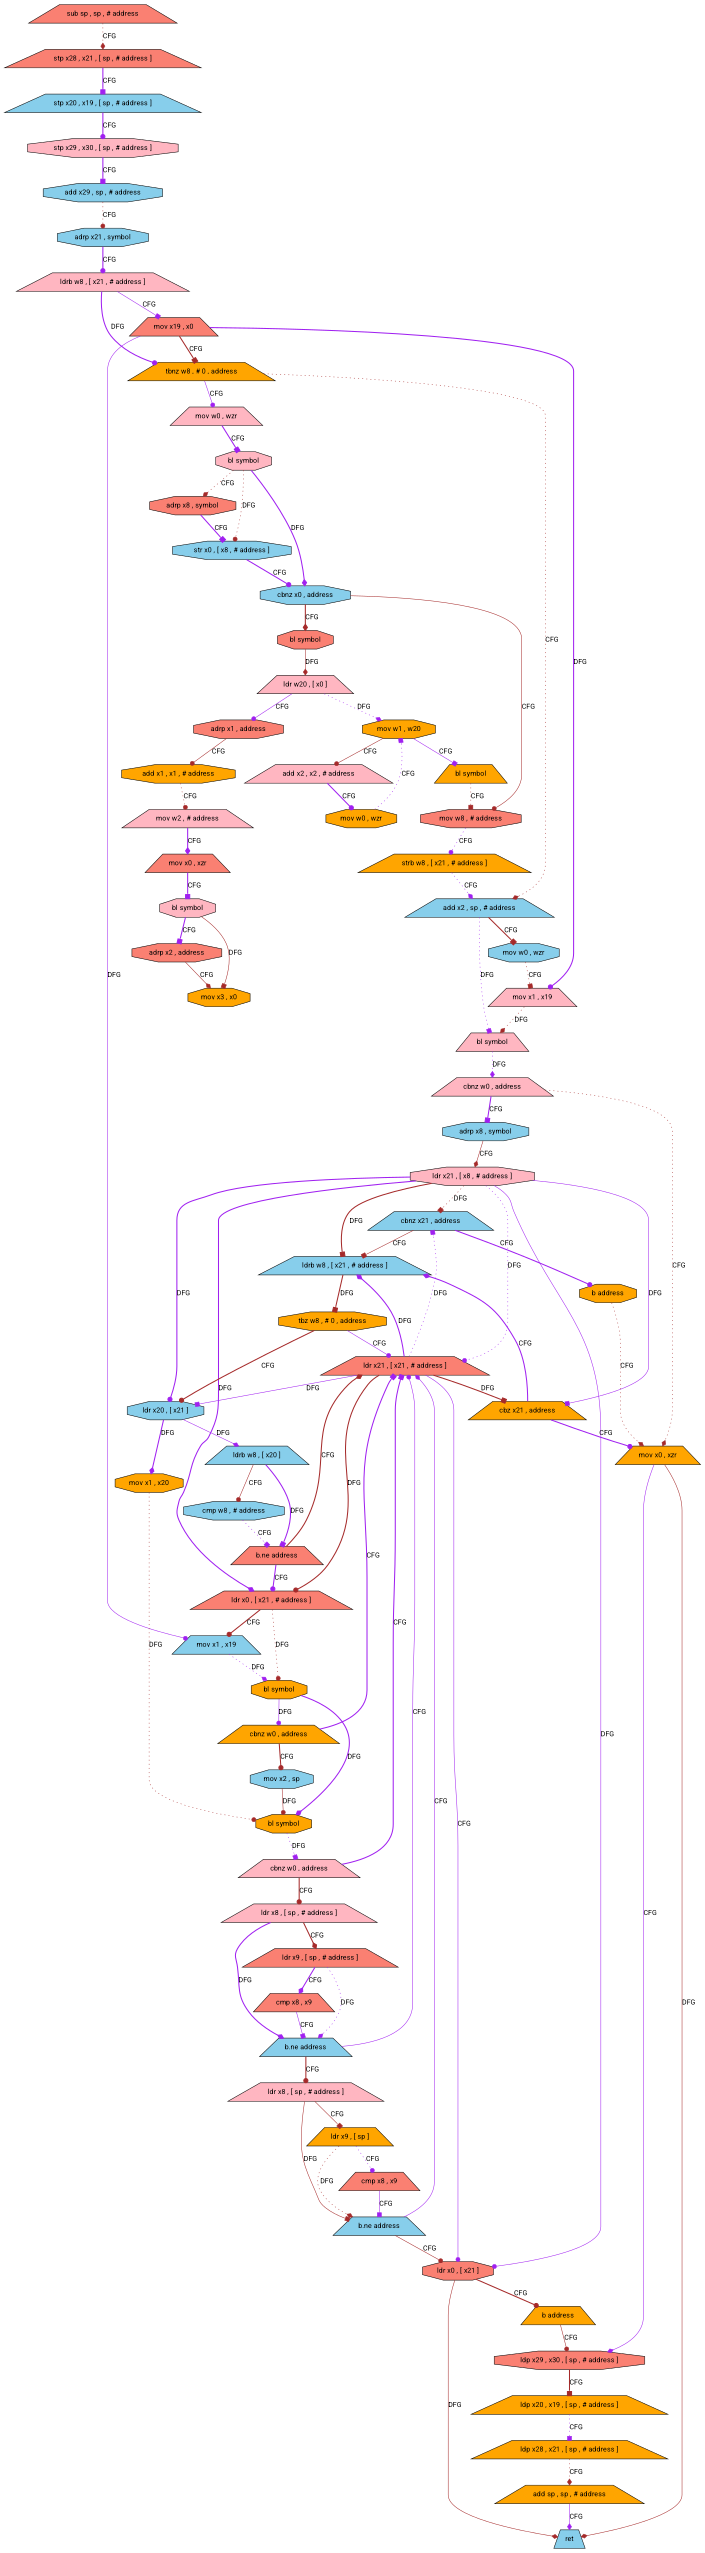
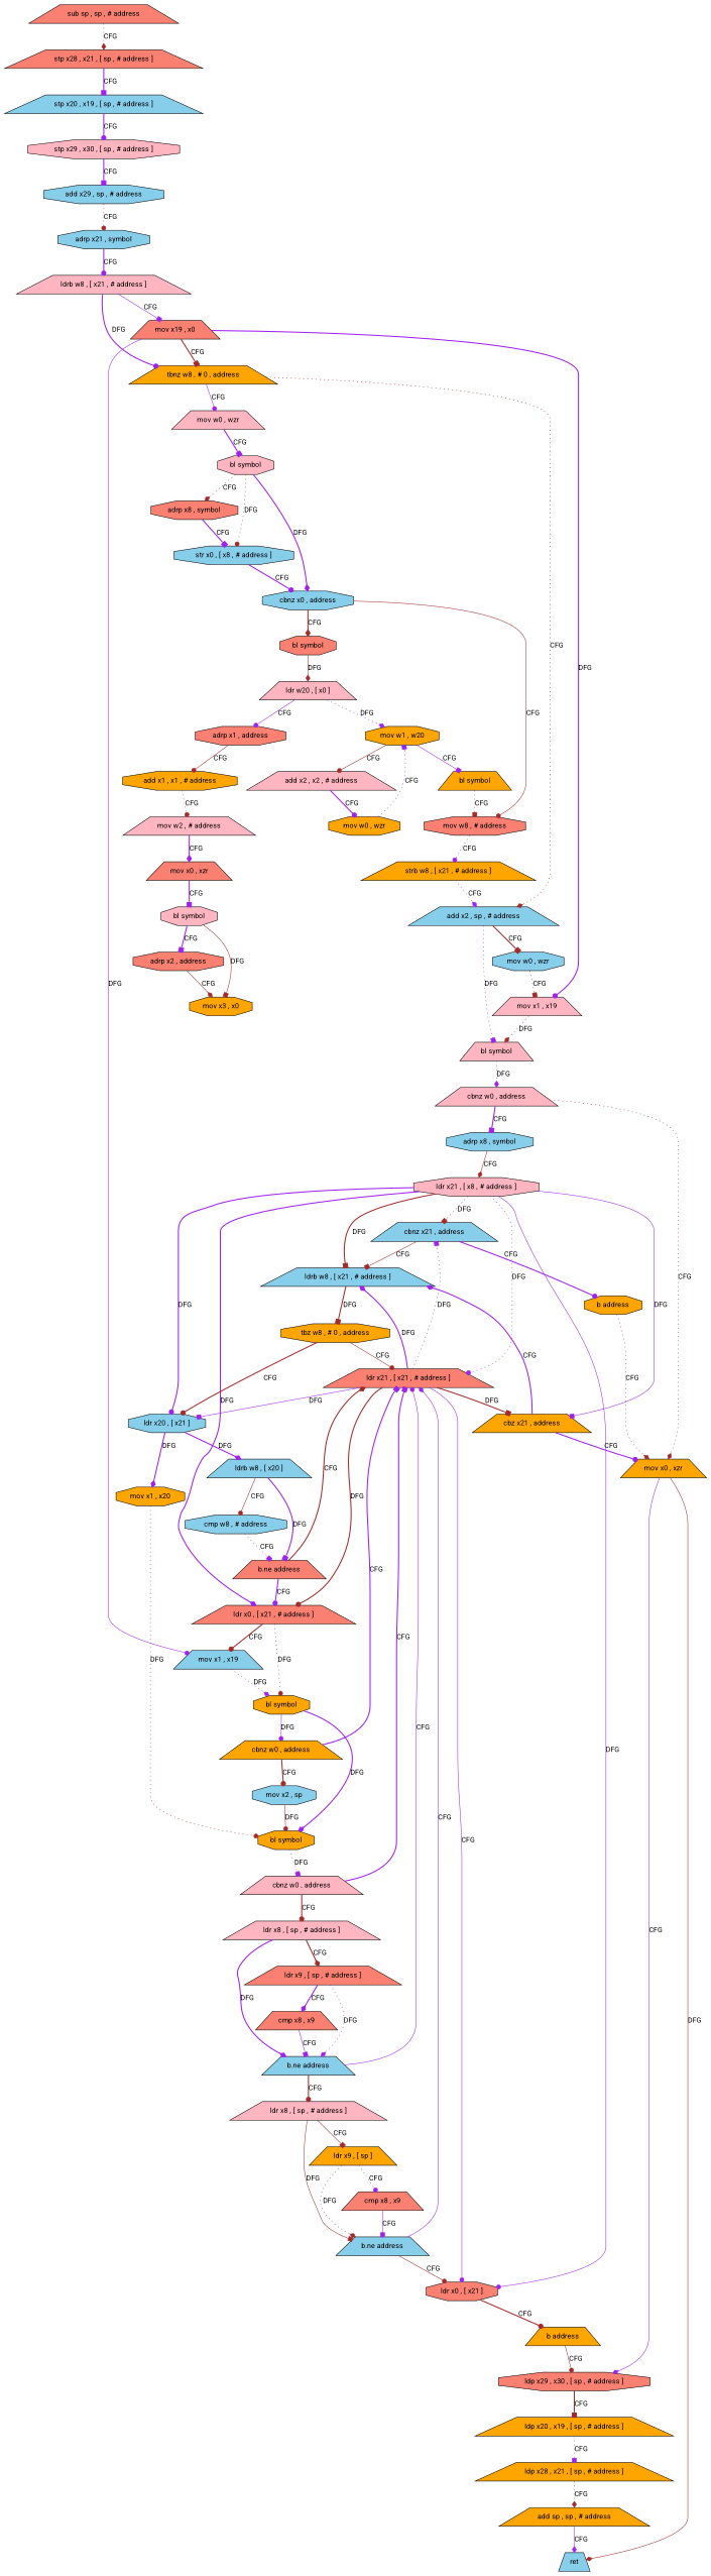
  digraph {
    fontname=Roboto
    node [fillcolor=orange fontname=Roboto shape=trapezium style=filled]
    edge [arrowhead=dot color=purple fontname=Roboto style=bold]
    n1 [fillcolor=salmon label="sub sp , sp , # address"]
    n2 [fillcolor=salmon label="stp x28 , x21 , [ sp , # address ]"]
    n3 [fillcolor=skyblue label="stp x20 , x19 , [ sp , # address ]"]
    n4 [fillcolor=lightpink label="stp x29 , x30 , [ sp , # address ]" shape=octagon]
    n5 [fillcolor=skyblue label="add x29 , sp , # address" shape=octagon]
    n6 [fillcolor=skyblue label="adrp x21 , symbol" shape=octagon]
    n7 [fillcolor=lightpink label="ldrb w8 , [ x21 , # address ]"]
    n8 [fillcolor=salmon label="mov x19 , x0"]
    n9 [label="tbnz w8 , # 0 , address"]
    n10 [fillcolor=lightpink label="mov x1 , x19"]
    n11 [fillcolor=skyblue label="mov x1 , x19"]
    n12 [fillcolor=skyblue label="add x2 , sp , # address"]
    n13 [fillcolor=lightpink label="mov w0 , wzr"]
    n14 [fillcolor=lightpink label="bl symbol"]
    n15 [label="bl symbol" shape=octagon]
    n16 [fillcolor=skyblue label="mov w0 , wzr" shape=octagon]
    n17 [fillcolor=lightpink label="bl symbol" shape=octagon]
    n18 [fillcolor=lightpink label="cbnz w0 , address"]
    n19 [fillcolor=salmon label="adrp x8 , symbol" shape=octagon]
    n20 [fillcolor=skyblue label="str x0 , [ x8 , # address ]" shape=octagon]
    n21 [fillcolor=skyblue label="cbnz x0 , address" shape=octagon]
    n22 [label="mov x0 , xzr"]
    n23 [fillcolor=skyblue label="adrp x8 , symbol" shape=octagon]
    n24 [fillcolor=salmon label="ldp x29 , x30 , [ sp , # address ]" shape=octagon]
    n25 [fillcolor=skyblue label=ret]
    n26 [fillcolor=lightpink label="ldr x21 , [ x8 , # address ]" shape=octagon]
    n27 [label="ldp x20 , x19 , [ sp , # address ]"]
    n28 [fillcolor=skyblue label="cbnz x21 , address"]
    n29 [fillcolor=skyblue label="ldrb w8 , [ x21 , # address ]"]
    n30 [fillcolor=salmon label="ldr x21 , [ x21 , # address ]"]
    n31 [fillcolor=skyblue label="ldr x20 , [ x21 ]" shape=octagon]
    n32 [label="cbz x21 , address"]
    n33 [fillcolor=salmon label="ldr x0 , [ x21 , # address ]"]
    n34 [fillcolor=salmon label="ldr x0 , [ x21 ]" shape=octagon]
    n35 [fillcolor=salmon label="mov w8 , # address" shape=octagon]
    n36 [fillcolor=salmon label="bl symbol" shape=octagon]
    n37 [label="strb w8 , [ x21 , # address ]"]
    n38 [fillcolor=lightpink label="ldr w20 , [ x0 ]"]
    n39 [fillcolor=salmon label="adrp x1 , address" shape=octagon]
    n40 [label="mov w1 , w20" shape=octagon]
    n41 [label="ldp x28 , x21 , [ sp , # address ]"]
    n42 [label="b address" shape=octagon]
    n43 [label="tbz w8 , # 0 , address" shape=octagon]
    n44 [fillcolor=skyblue label="ldrb w8 , [ x20 ]"]
    n45 [label="mov x1 , x20" shape=octagon]
    n46 [label="b address"]
    n47 [label="add x1 , x1 , # address" shape=octagon]
    n48 [fillcolor=lightpink label="add x2 , x2 , # address"]
    n49 [label="bl symbol"]
    n50 [fillcolor=lightpink label="mov w2 , # address"]
    n51 [fillcolor=salmon label="mov x0 , xzr"]
    n52 [fillcolor=lightpink label="bl symbol" shape=octagon]
    n53 [fillcolor=salmon label="adrp x2 , address" shape=octagon]
    n54 [label="mov x3 , x0" shape=octagon]
    n55 [label="mov w0 , wzr" shape=octagon]
    n56 [fillcolor=skyblue label="cmp w8 , # address" shape=octagon]
    n57 [fillcolor=salmon label="b.ne address"]
    n58 [label="bl symbol" shape=octagon]
    n59 [label="cbnz w0 , address"]
    n60 [fillcolor=skyblue label="mov x2 , sp" shape=octagon]
    n61 [fillcolor=lightpink label="cbnz w0 , address"]
    n62 [fillcolor=lightpink label="ldr x8 , [ sp , # address ]"]
    n63 [fillcolor=salmon label="ldr x9 , [ sp , # address ]"]
    n64 [fillcolor=skyblue label="b.ne address"]
    n65 [fillcolor=salmon label="cmp x8 , x9"]
    n66 [fillcolor=lightpink label="ldr x8 , [ sp , # address ]"]
    n67 [label="ldr x9 , [ sp ]"]
    n68 [fillcolor=skyblue label="b.ne address"]
    n69 [fillcolor=salmon label="cmp x8 , x9"]
    n70 [label="add sp , sp , # address"]
    n1 -> n2 [arrowhead=diamond color=brown label=CFG style=dotted]
    n2 -> n3 [arrowhead=box label=CFG]
    n3 -> n4 [label=CFG]
    n4 -> n5 [arrowhead=box label=CFG]
    n5 -> n6 [color=brown label=CFG style=dotted]
    n6 -> n7 [label=CFG]
    n7 -> n8 [arrowhead=box label=CFG style=solid]
    n7 -> n9 [label=DFG]
    n8 -> n9 [arrowhead=box color=brown label=CFG]
    n8 -> n10 [label=DFG]
    n8 -> n11 [label=DFG style=solid]
    n9 -> n12 [arrowhead=diamond color=brown label=CFG style=dotted]
    n9 -> n13 [label=CFG style=solid]
    n10 -> n14 [arrowhead=diamond color=brown label=DFG style=dotted]
    n11 -> n15 [arrowhead=diamond label=DFG style=dotted]
    n12 -> n14 [arrowhead=box label=DFG style=dotted]
    n12 -> n16 [arrowhead=box color=brown label=CFG]
    n13 -> n17 [arrowhead=box label=CFG]
    n14 -> n18 [arrowhead=diamond label=DFG style=dotted]
    n15 -> n58 [arrowhead=diamond label=DFG]
    n15 -> n59 [label=DFG style=solid]
    n16 -> n10 [arrowhead=box color=brown label=CFG style=dotted]
    n17 -> n19 [arrowhead=diamond color=brown label=CFG style=dotted]
    n17 -> n20 [color=brown label=DFG style=dotted]
    n17 -> n21 [arrowhead=diamond label=DFG]
    n18 -> n22 [arrowhead=diamond color=brown label=CFG style=dotted]
    n18 -> n23 [arrowhead=box label=CFG]
    n19 -> n20 [arrowhead=box label=CFG]
    n20 -> n21 [label=CFG]
    n21 -> n35 [color=brown label=CFG style=solid]
    n21 -> n36 [arrowhead=diamond color=brown label=CFG]
    n22 -> n24 [arrowhead=diamond label=CFG style=solid]
    n22 -> n25 [arrowhead=diamond color=brown label=DFG style=solid]
    n23 -> n26 [arrowhead=diamond color=brown label=CFG style=solid]
    n24 -> n27 [arrowhead=box color=brown label=CFG]
    n26 -> n28 [arrowhead=box color=brown label=DFG style=dotted]
    n26 -> n29 [arrowhead=box color=brown label=DFG]
    n26 -> n30 [label=DFG style=dotted]
    n26 -> n31 [label=DFG]
    n26 -> n32 [arrowhead=box label=DFG style=solid]
    n26 -> n33 [arrowhead=diamond label=DFG]
    n26 -> n34 [label=DFG style=solid]
    n27 -> n41 [arrowhead=box label=CFG style=dotted]
    n28 -> n29 [arrowhead=box color=brown label=CFG style=solid]
    n28 -> n42 [label=CFG]
    n29 -> n43 [arrowhead=box color=brown label=DFG]
    n30 -> n28 [arrowhead=box label=DFG style=dotted]
    n30 -> n29 [arrowhead=diamond label=DFG]
    n30 -> n31 [arrowhead=box label=DFG style=solid]
    n30 -> n32 [arrowhead=box color=brown label=DFG]
    n30 -> n33 [color=brown label=DFG]
    n30 -> n34 [label=CFG style=solid]
-   n31 -> n44 [arrowhead=diamond label=DFG style=solid]
+   n31 -> n44 [arrowhead=diamond label=DFG]
    n31 -> n45 [arrowhead=diamond label=DFG]
    n32 -> n22 [label=CFG]
    n32 -> n29 [arrowhead=diamond label=CFG]
    n33 -> n11 [color=brown label=CFG]
    n33 -> n15 [color=brown label=DFG style=dotted]
-   n34 -> n25 [arrowhead=diamond color=brown label=DFG style=solid]
    n34 -> n46 [color=brown label=CFG]
    n35 -> n37 [label=CFG style=dotted]
    n36 -> n38 [arrowhead=diamond color=brown label=DFG style=solid]
    n37 -> n12 [arrowhead=diamond label=CFG style=dotted]
    n38 -> n39 [label=CFG style=solid]
    n38 -> n40 [arrowhead=diamond label=DFG style=dotted]
    n39 -> n47 [color=brown label=CFG style=solid]
    n40 -> n48 [color=brown label=CFG style=solid]
    n40 -> n49 [arrowhead=box label=CFG style=solid]
    n41 -> n70 [arrowhead=diamond color=brown label=CFG style=dotted]
    n42 -> n22 [arrowhead=diamond color=brown label=CFG style=dotted]
-   n43 -> n30 [label=CFG style=solid]
+   n43 -> n30 [color=brown label=CFG style=solid]
    n43 -> n31 [color=brown label=CFG]
    n44 -> n56 [color=brown label=CFG style=solid]
    n44 -> n57 [arrowhead=box label=DFG]
    n45 -> n58 [color=brown label=DFG style=dotted]
    n46 -> n24 [color=brown label=CFG style=solid]
    n47 -> n50 [color=brown label=CFG style=dotted]
    n48 -> n55 [label=CFG]
    n49 -> n35 [arrowhead=box color=brown label=CFG style=dotted]
    n50 -> n51 [arrowhead=diamond label=CFG]
    n51 -> n52 [arrowhead=box label=CFG]
    n52 -> n53 [arrowhead=box label=CFG]
    n52 -> n54 [arrowhead=box color=brown label=DFG style=solid]
    n53 -> n54 [arrowhead=diamond color=brown label=CFG style=solid]
    n55 -> n40 [arrowhead=box label=CFG style=dotted]
    n56 -> n57 [arrowhead=box label=CFG style=dotted]
    n57 -> n30 [arrowhead=diamond color=brown label=CFG]
    n57 -> n33 [label=CFG]
    n58 -> n61 [arrowhead=box label=DFG style=dotted]
    n59 -> n30 [arrowhead=box label=CFG]
    n59 -> n60 [color=brown label=CFG]
    n60 -> n58 [color=brown label=DFG style=solid]
    n61 -> n30 [arrowhead=box label=CFG]
    n61 -> n62 [color=brown label=CFG]
    n62 -> n63 [arrowhead=diamond color=brown label=CFG]
    n62 -> n64 [arrowhead=diamond label=DFG]
    n63 -> n64 [arrowhead=diamond label=DFG style=dotted]
    n63 -> n65 [arrowhead=diamond label=CFG]
    n64 -> n30 [label=CFG style=solid]
    n64 -> n66 [color=brown label=CFG]
    n65 -> n64 [arrowhead=box label=CFG style=solid]
    n66 -> n67 [arrowhead=box color=brown label=CFG style=solid]
    n66 -> n68 [arrowhead=box color=brown label=DFG style=solid]
    n67 -> n68 [arrowhead=diamond color=brown label=DFG style=dotted]
    n67 -> n69 [label=CFG style=dotted]
    n68 -> n30 [arrowhead=diamond label=CFG style=solid]
    n68 -> n34 [color=brown label=CFG style=solid]
    n69 -> n68 [arrowhead=box label=CFG style=solid]
    n70 -> n25 [arrowhead=diamond label=CFG style=solid]
  }
